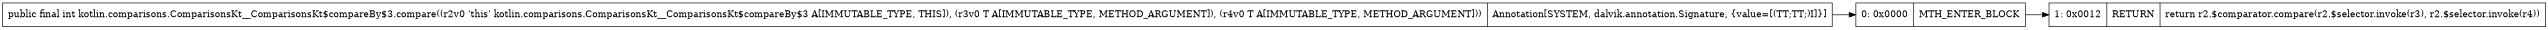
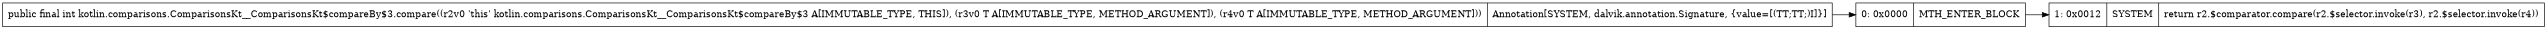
  digraph {
    rankdir=LR
    fontname="DejaVu Serif"
    node [shape=record fontname="DejaVu Serif"]
    edge [fontname="DejaVu Serif"]
    n1 [label="{0\:\ 0x0000|MTH_ENTER_BLOCK\l}"]
-   n2 [label="{1\:\ 0x0012|RETURN\l|return r2.$comparator.compare(r2.$selector.invoke(r3), r2.$selector.invoke(r4))\l}"]
+   n2 [label="{1\:\ 0x0012|SYSTEM\l|return r2.$comparator.compare(r2.$selector.invoke(r3), r2.$selector.invoke(r4))\l}"]
    n3 [label="{public final int kotlin.comparisons.ComparisonsKt__ComparisonsKt$compareBy$3.compare((r2v0 'this' kotlin.comparisons.ComparisonsKt__ComparisonsKt$compareBy$3 A[IMMUTABLE_TYPE, THIS]), (r3v0 T A[IMMUTABLE_TYPE, METHOD_ARGUMENT]), (r4v0 T A[IMMUTABLE_TYPE, METHOD_ARGUMENT]))  | Annotation[SYSTEM, dalvik.annotation.Signature, \{value=[(TT;TT;)I]\}]\l}"]
    n1 -> n2
    n3 -> n1
  }
